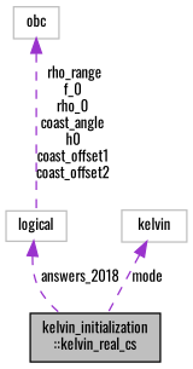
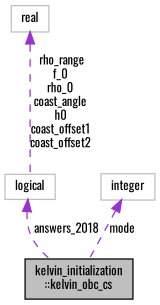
  digraph {
    fontname=Oswald
    node [color=grey75 fillcolor=white fontname=Oswald fontsize=10 shape=record style=filled]
    edge [color=darkorchid3 dir=back fontname=Oswald fontsize=10 labelfontname=Helvetica labelfontsize=10 style=dashed]
-   n1 [color=black fillcolor=grey75 fontcolor=black height=0.2 label="kelvin_initialization\l::kelvin_real_cs" width=0.4]
+   n1 [color=black fillcolor=grey75 fontcolor=black height=0.2 label="kelvin_initialization\l::kelvin_obc_cs" width=0.4]
    n2 [height=0.2 label=logical width=0.4]
-   n3 [height=0.2 label=obc width=0.4]
-   n4 [height=0.2 label=kelvin width=0.4]
+   n3 [height=0.2 label=real width=0.4]
+   n4 [height=0.2 label=integer width=0.4]
    n2 -> n1 [label=" answers_2018"]
    n3 -> n2 [label=" rho_range\nf_0\nrho_0\ncoast_angle\nh0\ncoast_offset1\ncoast_offset2"]
    n4 -> n1 [label=" mode"]
  }
